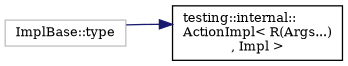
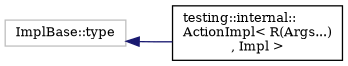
  digraph {
    rankdir=LR
    fontname="DejaVu Serif"
    node [fontname="DejaVu Serif" fontsize=10 shape=record]
    n1 [color=grey75 height=0.2 label="ImplBase::type" width=0.4]
    n2 [color=black height=0.2 label="testing::internal::\lActionImpl\< R(Args...)\l, Impl \>" width=0.4]
-   n2 -> n1 [color=midnightblue dir=back fontname="DejaVu Serif" fontsize=10 labelfontname=Helvetica labelfontsize=10 style=solid]
+   n1 -> n2 [color=midnightblue dir=back fontname="DejaVu Serif" fontsize=10 labelfontname=Helvetica labelfontsize=10 style=solid]
  }
